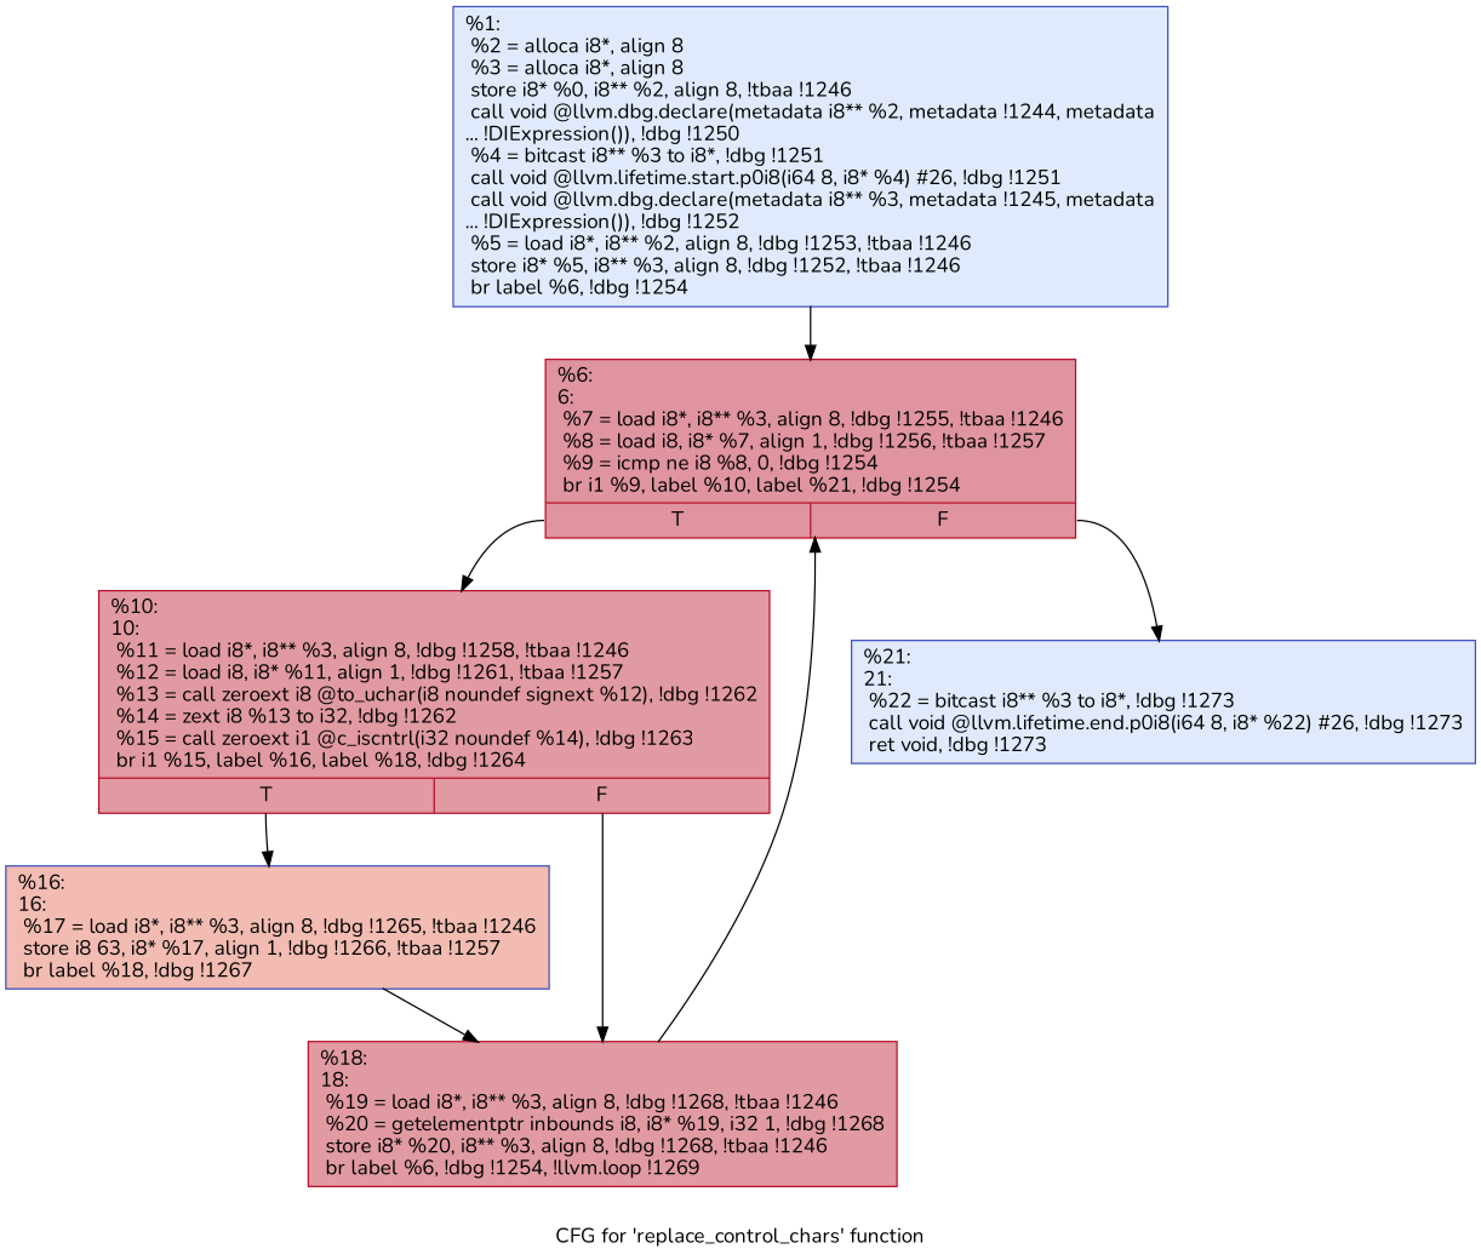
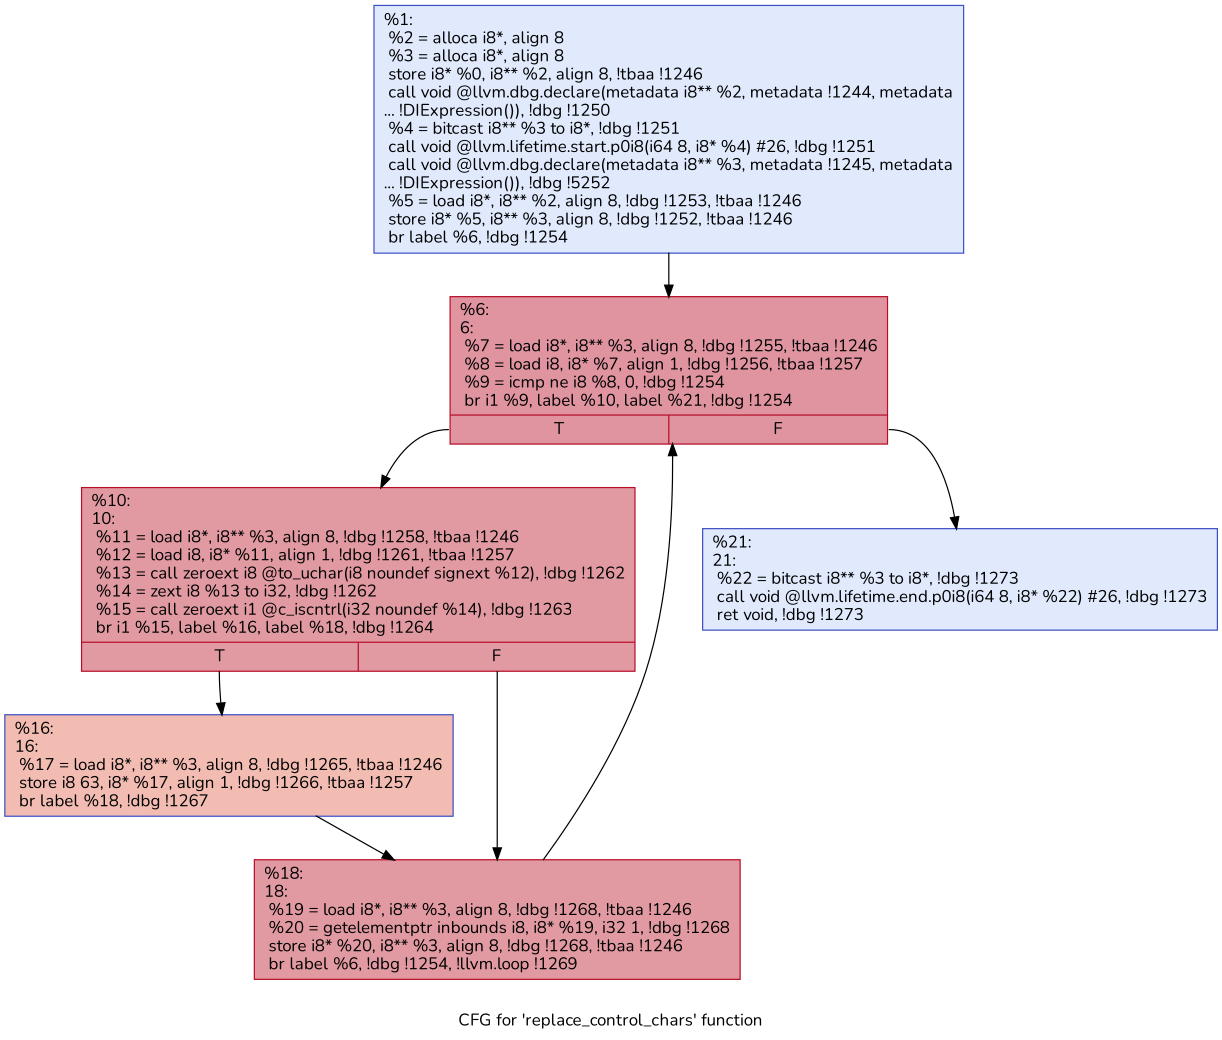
  digraph {
    label="CFG for 'replace_control_chars' function"
    fontname=Nunito
    node [color="#3d50c3ff" fillcolor="#b9d0f970" shape=record style=filled fontname=Nunito]
    edge [fontname=Nunito]
-   n1 [label="{%1:\l  %2 = alloca i8*, align 8\l  %3 = alloca i8*, align 8\l  store i8* %0, i8** %2, align 8, !tbaa !1246\l  call void @llvm.dbg.declare(metadata i8** %2, metadata !1244, metadata\l... !DIExpression()), !dbg !1250\l  %4 = bitcast i8** %3 to i8*, !dbg !1251\l  call void @llvm.lifetime.start.p0i8(i64 8, i8* %4) #26, !dbg !1251\l  call void @llvm.dbg.declare(metadata i8** %3, metadata !1245, metadata\l... !DIExpression()), !dbg !1252\l  %5 = load i8*, i8** %2, align 8, !dbg !1253, !tbaa !1246\l  store i8* %5, i8** %3, align 8, !dbg !1252, !tbaa !1246\l  br label %6, !dbg !1254\l}"]
+   n1 [label="{%1:\l  %2 = alloca i8*, align 8\l  %3 = alloca i8*, align 8\l  store i8* %0, i8** %2, align 8, !tbaa !1246\l  call void @llvm.dbg.declare(metadata i8** %2, metadata !1244, metadata\l... !DIExpression()), !dbg !1250\l  %4 = bitcast i8** %3 to i8*, !dbg !1251\l  call void @llvm.lifetime.start.p0i8(i64 8, i8* %4) #26, !dbg !1251\l  call void @llvm.dbg.declare(metadata i8** %3, metadata !1245, metadata\l... !DIExpression()), !dbg !5252\l  %5 = load i8*, i8** %2, align 8, !dbg !1253, !tbaa !1246\l  store i8* %5, i8** %3, align 8, !dbg !1252, !tbaa !1246\l  br label %6, !dbg !1254\l}"]
    n2 [color="#b70d28ff" fillcolor="#b70d2870" label="{%6:\l6:                                                \l  %7 = load i8*, i8** %3, align 8, !dbg !1255, !tbaa !1246\l  %8 = load i8, i8* %7, align 1, !dbg !1256, !tbaa !1257\l  %9 = icmp ne i8 %8, 0, !dbg !1254\l  br i1 %9, label %10, label %21, !dbg !1254\l|{<s0>T|<s1>F}}"]
    n3 [color="#b70d28ff" fillcolor="#bb1b2c70" label="{%10:\l10:                                               \l  %11 = load i8*, i8** %3, align 8, !dbg !1258, !tbaa !1246\l  %12 = load i8, i8* %11, align 1, !dbg !1261, !tbaa !1257\l  %13 = call zeroext i8 @to_uchar(i8 noundef signext %12), !dbg !1262\l  %14 = zext i8 %13 to i32, !dbg !1262\l  %15 = call zeroext i1 @c_iscntrl(i32 noundef %14), !dbg !1263\l  br i1 %15, label %16, label %18, !dbg !1264\l|{<s0>T|<s1>F}}"]
    n4 [label="{%21:\l21:                                               \l  %22 = bitcast i8** %3 to i8*, !dbg !1273\l  call void @llvm.lifetime.end.p0i8(i64 8, i8* %22) #26, !dbg !1273\l  ret void, !dbg !1273\l}"]
    n5 [fillcolor="#e1675170" label="{%16:\l16:                                               \l  %17 = load i8*, i8** %3, align 8, !dbg !1265, !tbaa !1246\l  store i8 63, i8* %17, align 1, !dbg !1266, !tbaa !1257\l  br label %18, !dbg !1267\l}"]
    n6 [color="#b70d28ff" fillcolor="#bb1b2c70" label="{%18:\l18:                                               \l  %19 = load i8*, i8** %3, align 8, !dbg !1268, !tbaa !1246\l  %20 = getelementptr inbounds i8, i8* %19, i32 1, !dbg !1268\l  store i8* %20, i8** %3, align 8, !dbg !1268, !tbaa !1246\l  br label %6, !dbg !1254, !llvm.loop !1269\l}"]
    n1 -> n2
    n2 -> n3 [tailport=s0]
    n2 -> n4 [tailport=s1]
    n3 -> n5 [tailport=s0]
    n3 -> n6 [tailport=s1]
    n5 -> n6
    n6 -> n2
  }
